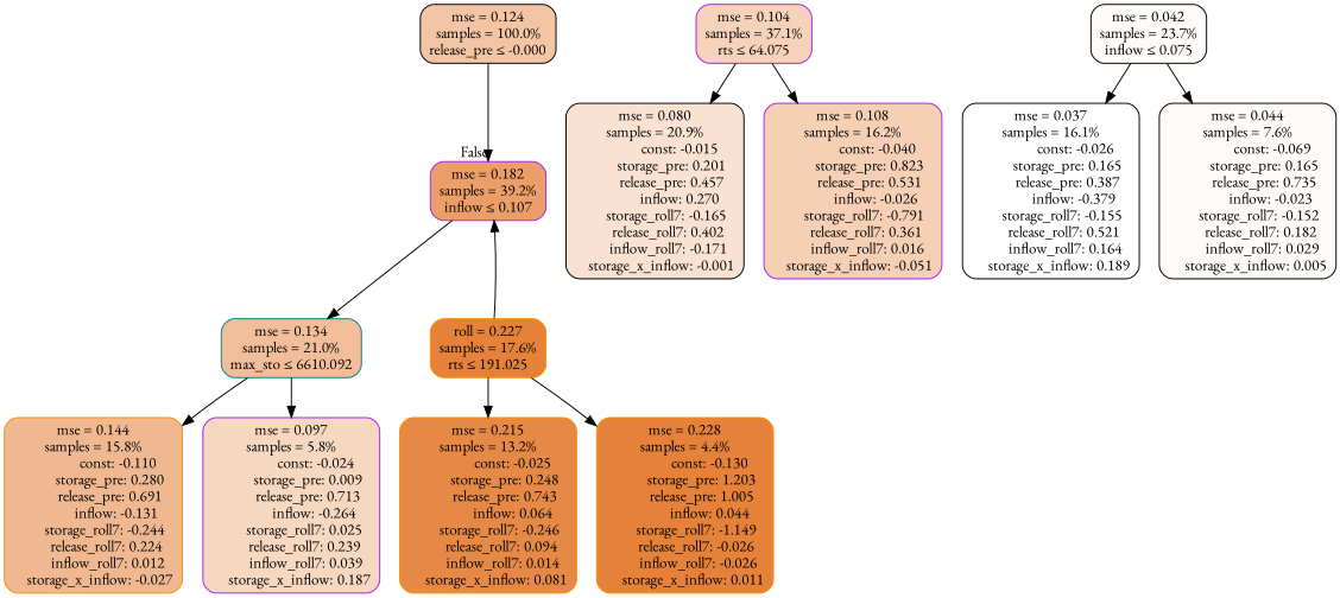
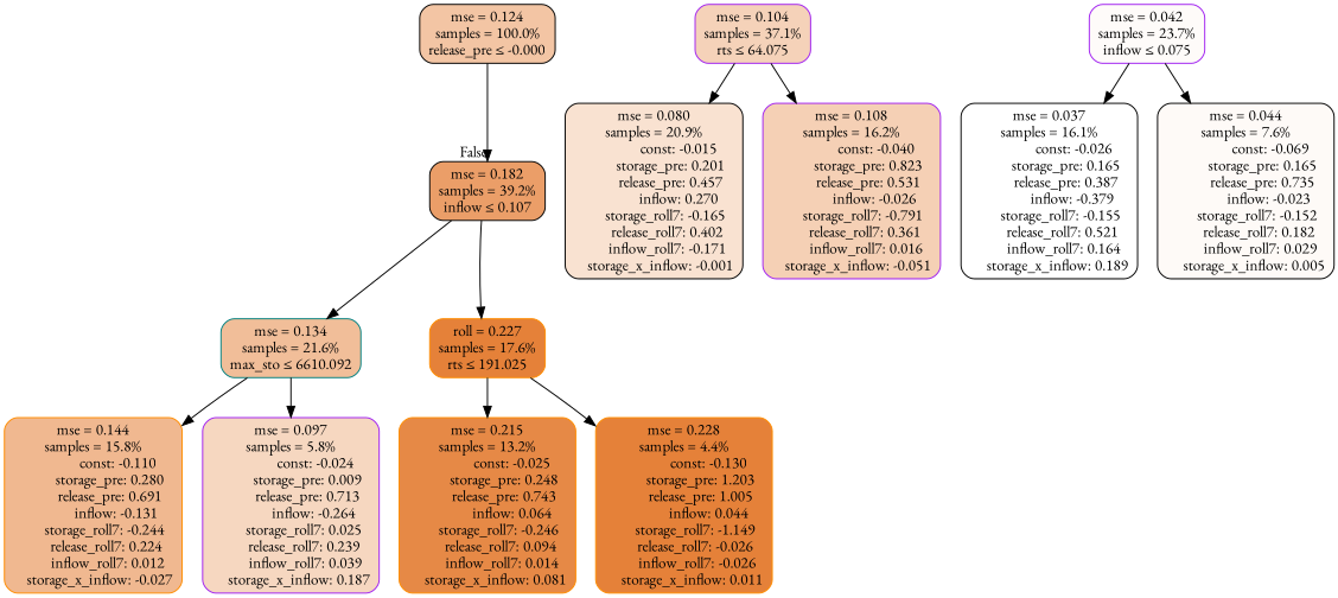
  digraph {
    fontname="EB Garamond"
    node [color=black fillcolor="#e58139" fontname="EB Garamond" shape=rectangle style="filled, rounded"]
    edge [fontname="EB Garamond"]
    n1 [fillcolor="#f3c5a4" label="mse = 0.124\nsamples = 100.0%\nrelease_pre &le; -0.000"]
-   n2 [color=purple fillcolor="#eb9e68" label="mse = 0.182\nsamples = 39.2%\ninflow &le; 0.107"]
-   n3 [color=teal fillcolor="#f1be99" label="mse = 0.134\nsamples = 21.0%\nmax_sto &le; 6610.092"]
+   n2 [fillcolor="#eb9e68" label="mse = 0.182\nsamples = 39.2%\ninflow &le; 0.107"]
+   n3 [color=teal fillcolor="#f1be99" label="mse = 0.134\nsamples = 21.6%\nmax_sto &le; 6610.092"]
    n4 [color=darkorange label="roll = 0.227\nsamples = 17.6%\nrts &le; 191.025"]
    n5 [color=purple fillcolor="#f5d2b9" label="mse = 0.104\nsamples = 37.1%\nrts &le; 64.075"]
    n6 [fillcolor="#f9e2d1" label="mse = 0.080\nsamples = 20.9%\n               const: -0.015\n          storage_pre: 0.201\n          release_pre: 0.457\n               inflow: 0.270\n       storage_roll7: -0.165\n        release_roll7: 0.402\n        inflow_roll7: -0.171\n    storage_x_inflow: -0.001"]
    n7 [color=purple fillcolor="#f5d0b5" label="mse = 0.108\nsamples = 16.2%\n               const: -0.040\n          storage_pre: 0.823\n          release_pre: 0.531\n              inflow: -0.026\n       storage_roll7: -0.791\n        release_roll7: 0.361\n         inflow_roll7: 0.016\n    storage_x_inflow: -0.051"]
-   n8 [fillcolor="#fefbf9" label="mse = 0.042\nsamples = 23.7%\ninflow &le; 0.075"]
+   n8 [color=purple fillcolor="#fefbf9" label="mse = 0.042\nsamples = 23.7%\ninflow &le; 0.075"]
    n9 [fillcolor="#ffffff" label="mse = 0.037\nsamples = 16.1%\n               const: -0.026\n          storage_pre: 0.165\n          release_pre: 0.387\n              inflow: -0.379\n       storage_roll7: -0.155\n        release_roll7: 0.521\n         inflow_roll7: 0.164\n     storage_x_inflow: 0.189"]
    n10 [fillcolor="#fefaf7" label="mse = 0.044\nsamples = 7.6%\n               const: -0.069\n          storage_pre: 0.165\n          release_pre: 0.735\n              inflow: -0.023\n       storage_roll7: -0.152\n        release_roll7: 0.182\n         inflow_roll7: 0.029\n     storage_x_inflow: 0.005"]
    n11 [color=darkorange fillcolor="#f0b890" label="mse = 0.144\nsamples = 15.8%\n               const: -0.110\n          storage_pre: 0.280\n          release_pre: 0.691\n              inflow: -0.131\n       storage_roll7: -0.244\n        release_roll7: 0.224\n         inflow_roll7: 0.012\n    storage_x_inflow: -0.027"]
    n12 [color=purple fillcolor="#f6d7c0" label="mse = 0.097\nsamples = 5.8%\n               const: -0.024\n          storage_pre: 0.009\n          release_pre: 0.713\n              inflow: -0.264\n        storage_roll7: 0.025\n        release_roll7: 0.239\n         inflow_roll7: 0.039\n     storage_x_inflow: 0.187"]
    n13 [color=darkorange fillcolor="#e68946" label="mse = 0.215\nsamples = 13.2%\n               const: -0.025\n          storage_pre: 0.248\n          release_pre: 0.743\n               inflow: 0.064\n       storage_roll7: -0.246\n        release_roll7: 0.094\n         inflow_roll7: 0.014\n     storage_x_inflow: 0.081"]
    n14 [color=darkorange label="mse = 0.228\nsamples = 4.4%\n               const: -0.130\n          storage_pre: 1.203\n          release_pre: 1.005\n               inflow: 0.044\n       storage_roll7: -1.149\n       release_roll7: -0.026\n        inflow_roll7: -0.026\n     storage_x_inflow: 0.011"]
    n1 -> n2 [headlabel=False labelangle=-45 labeldistance=2.5]
    n2 -> n3
-   n4 -> n2
+   n2 -> n4
    n3 -> n11
    n3 -> n12
    n4 -> n13
    n4 -> n14
    n5 -> n6
    n5 -> n7
    n8 -> n9
    n8 -> n10
  }
